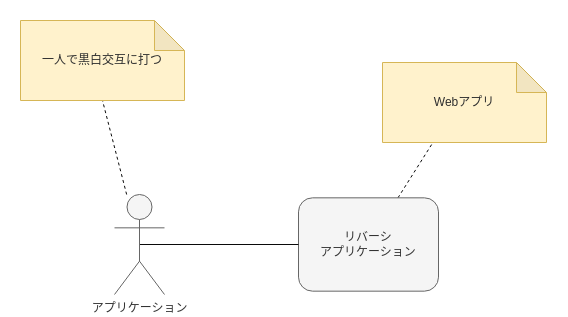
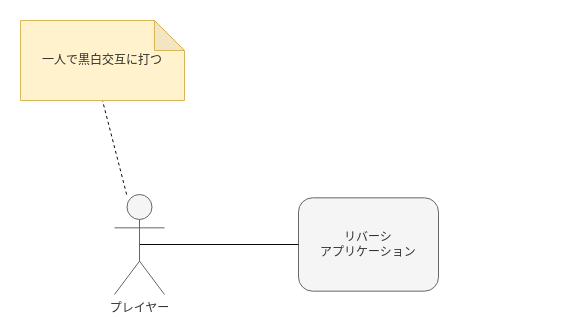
  <mxCell id="0" />
  <mxCell id="1" parent="0" />
- <mxCell id="2" style="edgeStyle=none;html=1;entryX=0.3;entryY=1.024;entryDx=0;entryDy=0;entryPerimeter=0;strokeColor=#0A0A0A;fontColor=#2E2E2E;startArrow=none;startFill=0;endArrow=none;endFill=0;dashed=1;" edge="1" parent="1" source="3" target="7"><mxGeometry relative="1" as="geometry" /></mxCell>
  <mxCell id="3" value="リバーシ&lt;br&gt;アプリケーション" style="whiteSpace=wrap;html=1;fillColor=#F5F5F5;fontColor=#333333;strokeColor=#666666;rounded=1;" vertex="1" parent="1"><mxGeometry x="298" y="197.33" width="140" height="93.33" as="geometry" /></mxCell>
  <mxCell id="4" style="html=1;strokeColor=#0A0A0A;endArrow=none;endFill=0;exitX=0.5;exitY=0.5;exitDx=0;exitDy=0;exitPerimeter=0;startArrow=none;startFill=0;" edge="1" parent="1" source="6" target="3"><mxGeometry relative="1" as="geometry" /></mxCell>
  <mxCell id="5" style="edgeStyle=none;html=1;entryX=0.5;entryY=1;entryDx=0;entryDy=0;entryPerimeter=0;dashed=1;strokeColor=#0A0A0A;fontColor=#2E2E2E;startArrow=none;startFill=0;endArrow=none;endFill=0;" edge="1" parent="1" source="6" target="8"><mxGeometry relative="1" as="geometry" /></mxCell>
- <mxCell id="6" value="アプリケーション" style="shape=umlActor;verticalLabelPosition=bottom;verticalAlign=top;html=1;outlineConnect=0;fillColor=#f5f5f5;fontColor=#333333;strokeColor=#666666;" vertex="1" parent="1"><mxGeometry x="114" y="194" width="50" height="100" as="geometry" /></mxCell>
- <mxCell id="7" value="&lt;font color=&quot;#2e2e2e&quot;&gt;Webアプリ&lt;/font&gt;" style="shape=note;whiteSpace=wrap;html=1;backgroundOutline=1;darkOpacity=0.05;fillColor=#fff2cc;strokeColor=#d6b656;" vertex="1" parent="1"><mxGeometry x="382" y="62" width="164" height="80" as="geometry" /></mxCell>
+ <mxCell id="6" value="プレイヤー" style="shape=umlActor;verticalLabelPosition=bottom;verticalAlign=top;html=1;outlineConnect=0;fillColor=#f5f5f5;fontColor=#333333;strokeColor=#666666;" vertex="1" parent="1"><mxGeometry x="114" y="194" width="50" height="100" as="geometry" /></mxCell>
  <mxCell id="8" value="&lt;font color=&quot;#2e2e2e&quot;&gt;一人で黒白交互に打つ&lt;/font&gt;" style="shape=note;whiteSpace=wrap;html=1;backgroundOutline=1;darkOpacity=0.05;fillColor=#fff2cc;strokeColor=#d6b656;" vertex="1" parent="1"><mxGeometry x="20" y="20" width="164" height="80" as="geometry" /></mxCell>
